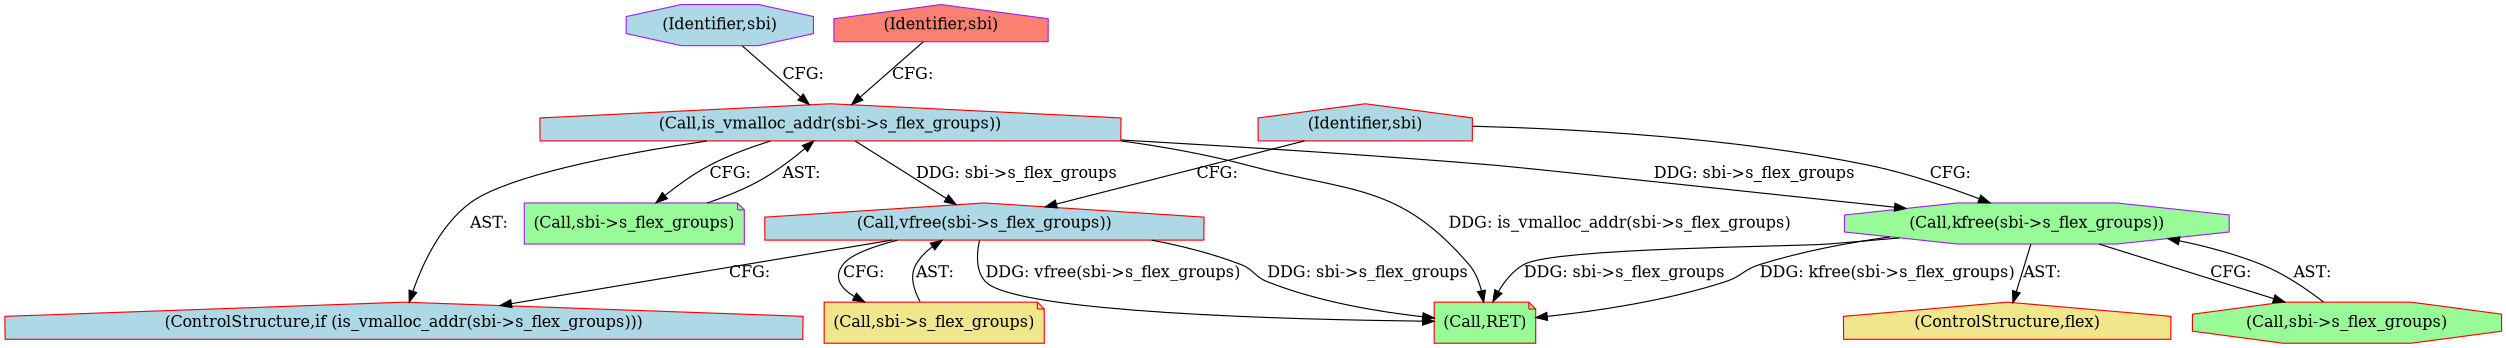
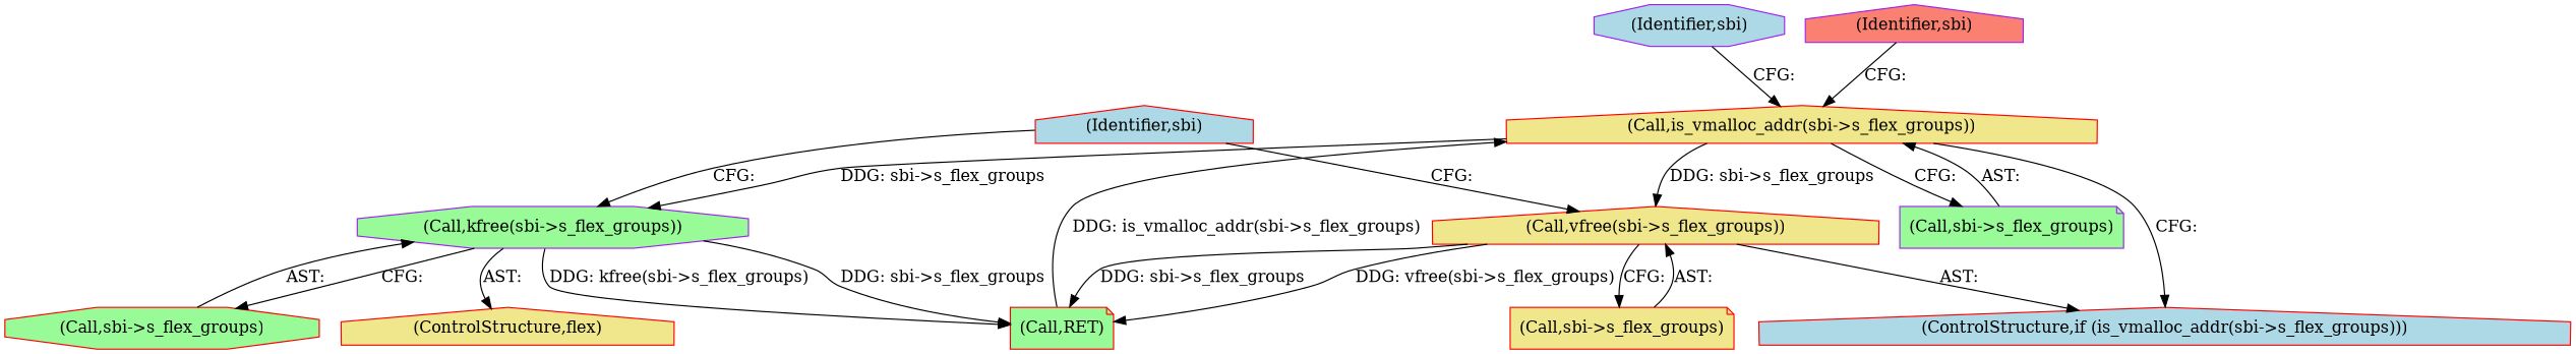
  digraph {
    node [color=red fillcolor=khaki shape=house style=filled]
-   n1 [fillcolor=lightblue label="(Call,is_vmalloc_addr(sbi->s_flex_groups))"]
-   n2 [fillcolor=lightblue label="(Call,vfree(sbi->s_flex_groups))"]
+   n1 [label="(Call,is_vmalloc_addr(sbi->s_flex_groups))"]
+   n2 [label="(Call,vfree(sbi->s_flex_groups))"]
    n3 [color=purple fillcolor=palegreen label="(Call,kfree(sbi->s_flex_groups))" shape=octagon]
    n4 [fillcolor=palegreen label="(Call,RET)" shape=note]
    n5 [color=purple fillcolor=palegreen label="(Call,sbi->s_flex_groups)" shape=note]
    n6 [fillcolor=lightblue label="(ControlStructure,if (is_vmalloc_addr(sbi->s_flex_groups)))"]
    n7 [label="(Call,sbi->s_flex_groups)" shape=note]
    n8 [label="(ControlStructure,flex)"]
    n9 [fillcolor=palegreen label="(Call,sbi->s_flex_groups)" shape=octagon]
    n10 [color=purple fillcolor=lightblue label="(Identifier,sbi)" shape=octagon]
    n11 [fillcolor=lightblue label="(Identifier,sbi)"]
    n12 [color=purple fillcolor=salmon label="(Identifier,sbi)"]
    n1 -> n2 [label="DDG: sbi->s_flex_groups"]
    n1 -> n3 [label="DDG: sbi->s_flex_groups"]
-   n1 -> n4 [label="DDG: is_vmalloc_addr(sbi->s_flex_groups)"]
+   n4 -> n1 [label="DDG: is_vmalloc_addr(sbi->s_flex_groups)"]
    n1 -> n5 [label="CFG: "]
-   n1 -> n6 [label="AST: "]
+   n1 -> n6 [label="CFG: "]
    n2 -> n4 [label="DDG: vfree(sbi->s_flex_groups)"]
    n2 -> n4 [label="DDG: sbi->s_flex_groups"]
-   n2 -> n6 [label="CFG: "]
+   n2 -> n6 [label="AST: "]
    n2 -> n7 [label="CFG: "]
    n3 -> n4 [label="DDG: sbi->s_flex_groups"]
    n3 -> n4 [label="DDG: kfree(sbi->s_flex_groups)"]
    n3 -> n8 [label="AST: "]
    n3 -> n9 [label="CFG: "]
    n5 -> n1 [label="AST: "]
    n7 -> n2 [label="AST: "]
    n9 -> n3 [label="AST: "]
    n10 -> n1 [label="CFG: "]
    n11 -> n2 [label="CFG: "]
    n11 -> n3 [label="CFG: "]
    n12 -> n1 [label="CFG: "]
  }
